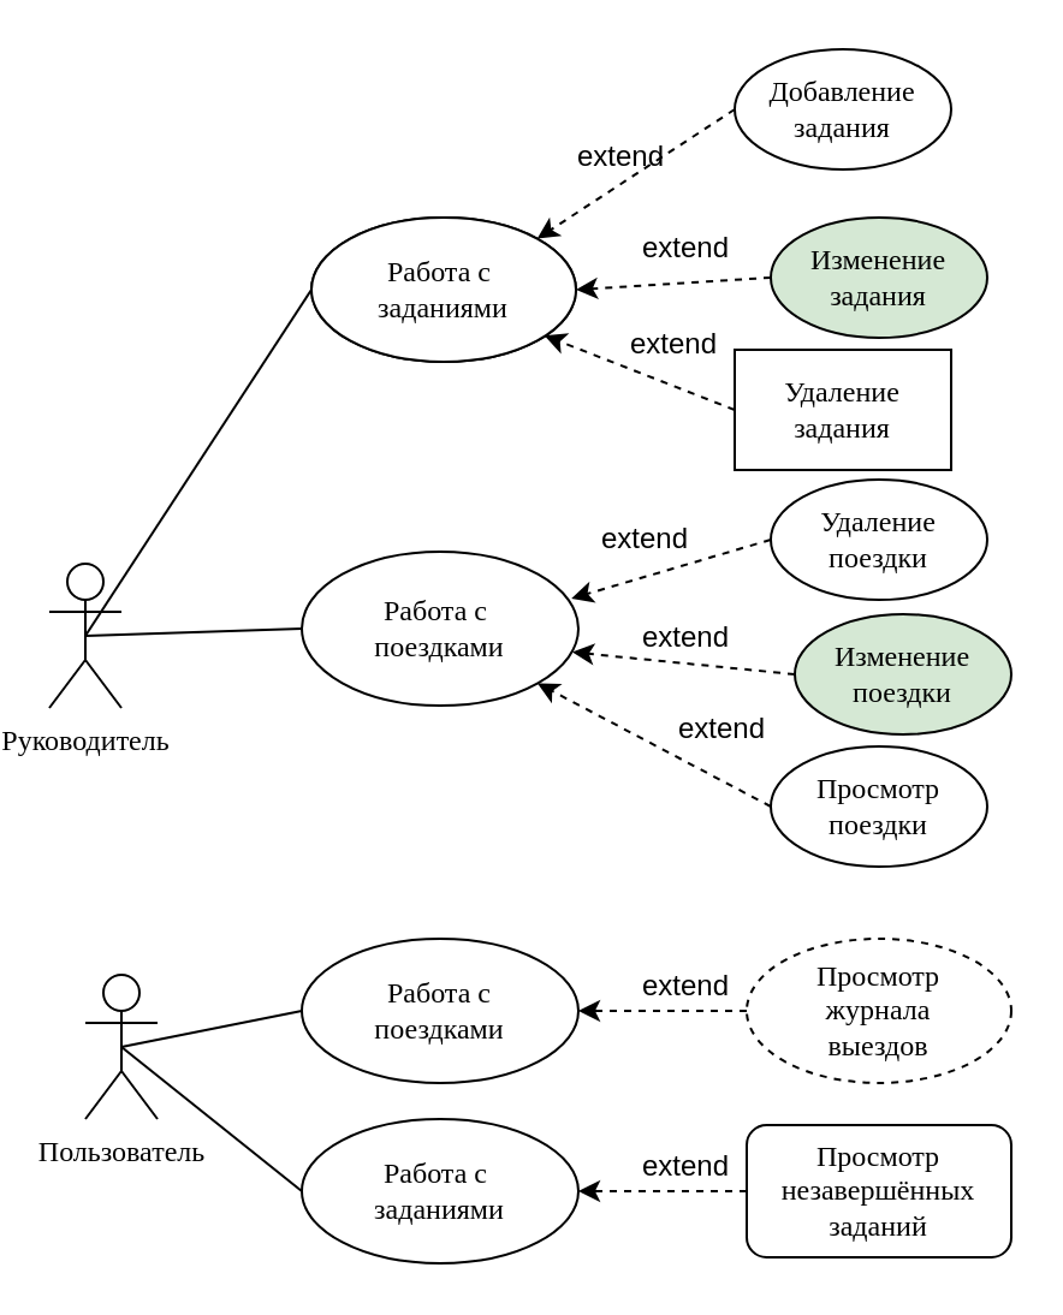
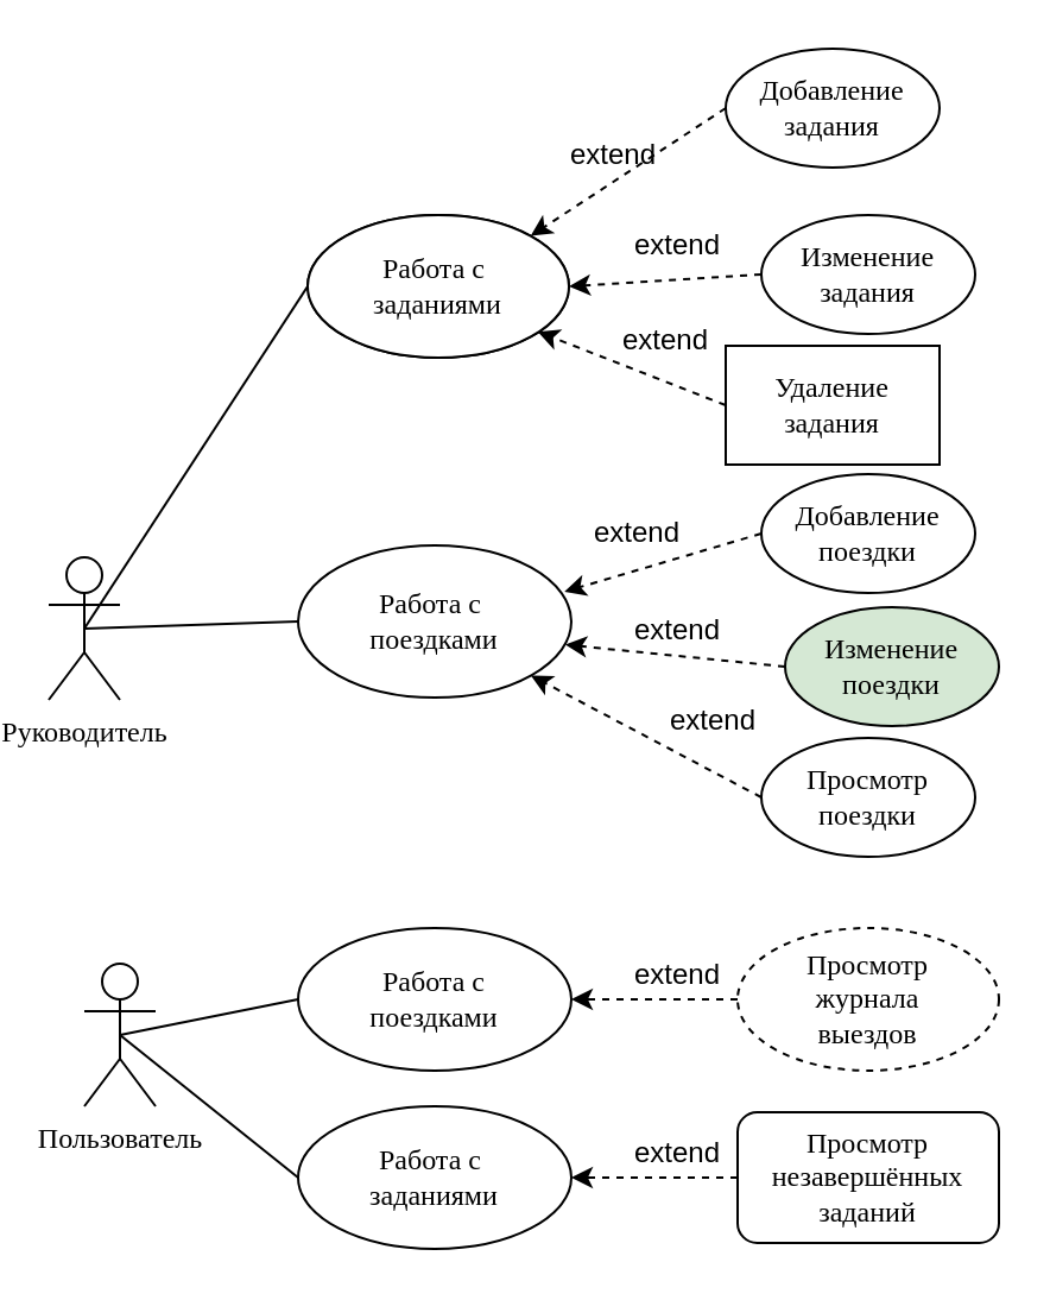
  <mxCell id="0" />
  <mxCell id="1" parent="0" />
  <mxCell id="2" style="edgeStyle=none;rounded=0;orthogonalLoop=1;jettySize=auto;html=1;exitX=0.5;exitY=0.5;exitDx=0;exitDy=0;exitPerimeter=0;entryX=0;entryY=0.5;entryDx=0;entryDy=0;fontFamily=Tahoma;fontSize=10;fontColor=#000099;endArrow=none;endFill=0;" parent="1" source="3" target="4" edge="1"><mxGeometry relative="1" as="geometry" /></mxCell>
  <mxCell id="3" value="Руководитель" style="shape=umlActor;verticalLabelPosition=bottom;labelBackgroundColor=#ffffff;verticalAlign=top;html=1;outlineConnect=0;fontFamily=Tahoma;" parent="1" vertex="1"><mxGeometry x="20" y="234" width="30" height="60" as="geometry" /></mxCell>
  <mxCell id="4" value="&lt;font style=&quot;font-size: 12px&quot;&gt;Создание&lt;br&gt;задания&lt;/font&gt;" style="ellipse;whiteSpace=wrap;html=1;fontFamily=Tahoma;" parent="1" vertex="1"><mxGeometry x="129" y="90" width="110" height="60" as="geometry" /></mxCell>
  <mxCell id="5" style="edgeStyle=none;rounded=0;orthogonalLoop=1;jettySize=auto;html=1;exitX=0.5;exitY=0.5;exitDx=0;exitDy=0;exitPerimeter=0;fontFamily=Tahoma;entryX=0;entryY=0.5;entryDx=0;entryDy=0;endArrow=none;endFill=0;" parent="1" source="7" target="10" edge="1"><mxGeometry relative="1" as="geometry"><mxPoint x="440" y="320" as="targetPoint" /></mxGeometry></mxCell>
  <mxCell id="6" style="rounded=0;orthogonalLoop=1;jettySize=auto;html=1;exitX=0.5;exitY=0.5;exitDx=0;exitDy=0;exitPerimeter=0;entryX=0;entryY=0.5;entryDx=0;entryDy=0;endArrow=none;endFill=0;" edge="1" parent="1" source="7" target="27"><mxGeometry relative="1" as="geometry" /></mxCell>
  <mxCell id="7" value="Пользователь" style="shape=umlActor;verticalLabelPosition=bottom;labelBackgroundColor=#ffffff;verticalAlign=top;html=1;outlineConnect=0;fontFamily=Tahoma;" parent="1" vertex="1"><mxGeometry x="35" y="405" width="30" height="60" as="geometry" /></mxCell>
  <mxCell id="8" style="edgeStyle=none;rounded=0;orthogonalLoop=1;jettySize=auto;html=1;exitX=0.5;exitY=0.5;exitDx=0;exitDy=0;exitPerimeter=0;entryX=0;entryY=0.5;entryDx=0;entryDy=0;startSize=6;endArrow=none;endFill=0;endSize=6;fontFamily=Tahoma;fontSize=10;fontColor=#1A1A1A;" parent="1" source="3" target="9" edge="1"><mxGeometry relative="1" as="geometry"><mxPoint x="-15" y="399" as="sourcePoint" /></mxGeometry></mxCell>
  <mxCell id="9" value="&lt;font style=&quot;font-size: 12px&quot;&gt;Работа с&amp;nbsp;&lt;br&gt;поездками&lt;br&gt;&lt;/font&gt;" style="ellipse;whiteSpace=wrap;html=1;fontFamily=Tahoma;" parent="1" vertex="1"><mxGeometry x="125" y="229" width="115" height="64" as="geometry" /></mxCell>
  <mxCell id="10" value="Работа с &lt;br&gt;поездками" style="ellipse;whiteSpace=wrap;html=1;fontFamily=Tahoma;verticalAlign=middle;" parent="1" vertex="1"><mxGeometry x="125" y="390" width="115" height="60" as="geometry" /></mxCell>
  <mxCell id="11" value="Работа с&amp;nbsp;&lt;br&gt;заданиями" style="ellipse;whiteSpace=wrap;html=1;fontFamily=Tahoma;" parent="1" vertex="1"><mxGeometry x="129" y="90" width="110" height="60" as="geometry" /></mxCell>
  <mxCell id="12" style="rounded=0;orthogonalLoop=1;jettySize=auto;html=1;exitX=0;exitY=0.5;exitDx=0;exitDy=0;dashed=1;entryX=1;entryY=0;entryDx=0;entryDy=0;" parent="1" source="13" target="11" edge="1"><mxGeometry relative="1" as="geometry"><mxPoint x="221.5" y="89" as="targetPoint" /></mxGeometry></mxCell>
  <mxCell id="13" value="&lt;font style=&quot;font-size: 12px&quot;&gt;Добавление&lt;br&gt;задания&lt;br&gt;&lt;/font&gt;" style="ellipse;whiteSpace=wrap;html=1;fontFamily=Tahoma;" parent="1" vertex="1"><mxGeometry x="305" y="20" width="90" height="50" as="geometry" /></mxCell>
  <mxCell id="14" style="edgeStyle=none;rounded=0;orthogonalLoop=1;jettySize=auto;html=1;exitX=0;exitY=0.5;exitDx=0;exitDy=0;entryX=1;entryY=0.5;entryDx=0;entryDy=0;dashed=1;" parent="1" source="15" target="11" edge="1"><mxGeometry relative="1" as="geometry"><mxPoint x="237.5" y="90" as="targetPoint" /></mxGeometry></mxCell>
- <mxCell id="15" value="&lt;font style=&quot;font-size: 12px&quot;&gt;Изменение задания&lt;br&gt;&lt;/font&gt;" style="ellipse;whiteSpace=wrap;html=1;fontFamily=Tahoma;fillColor=#d5e8d4;" parent="1" vertex="1"><mxGeometry x="320" y="90" width="90" height="50" as="geometry" /></mxCell>
+ <mxCell id="15" value="&lt;font style=&quot;font-size: 12px&quot;&gt;Изменение задания&lt;br&gt;&lt;/font&gt;" style="ellipse;whiteSpace=wrap;html=1;fontFamily=Tahoma;" parent="1" vertex="1"><mxGeometry x="320" y="90" width="90" height="50" as="geometry" /></mxCell>
  <mxCell id="16" value="extend" style="text;html=1;strokeColor=none;fillColor=none;align=center;verticalAlign=middle;whiteSpace=wrap;rounded=0;" parent="1" vertex="1"><mxGeometry x="237.5" y="55" width="40" height="20" as="geometry" /></mxCell>
  <mxCell id="17" value="extend" style="text;html=1;strokeColor=none;fillColor=none;align=center;verticalAlign=middle;whiteSpace=wrap;rounded=0;" parent="1" vertex="1"><mxGeometry x="265" y="95" width="40" height="15" as="geometry" /></mxCell>
  <mxCell id="18" style="rounded=0;orthogonalLoop=1;jettySize=auto;html=1;exitX=0;exitY=0.5;exitDx=0;exitDy=0;dashed=1;entryX=0.975;entryY=0.304;entryDx=0;entryDy=0;entryPerimeter=0;" parent="1" source="19" target="9" edge="1"><mxGeometry relative="1" as="geometry"><mxPoint x="240" y="261.5" as="targetPoint" /></mxGeometry></mxCell>
- <mxCell id="19" value="&lt;font style=&quot;font-size: 12px&quot;&gt;Удаление&lt;br&gt;поездки&lt;br&gt;&lt;/font&gt;" style="ellipse;whiteSpace=wrap;html=1;fontFamily=Tahoma;" parent="1" vertex="1"><mxGeometry x="320" y="199" width="90" height="50" as="geometry" /></mxCell>
+ <mxCell id="19" value="&lt;font style=&quot;font-size: 12px&quot;&gt;Добавление&lt;br&gt;поездки&lt;br&gt;&lt;/font&gt;" style="ellipse;whiteSpace=wrap;html=1;fontFamily=Tahoma;" parent="1" vertex="1"><mxGeometry x="320" y="199" width="90" height="50" as="geometry" /></mxCell>
  <mxCell id="20" style="edgeStyle=none;rounded=0;orthogonalLoop=1;jettySize=auto;html=1;exitX=0;exitY=0.5;exitDx=0;exitDy=0;entryX=0.978;entryY=0.653;entryDx=0;entryDy=0;dashed=1;entryPerimeter=0;" parent="1" source="21" target="9" edge="1"><mxGeometry relative="1" as="geometry"><mxPoint x="240" y="295" as="targetPoint" /></mxGeometry></mxCell>
  <mxCell id="21" value="&lt;font style=&quot;font-size: 12px&quot;&gt;Изменение&lt;br&gt;поездки&lt;br&gt;&lt;/font&gt;" style="ellipse;whiteSpace=wrap;html=1;fontFamily=Tahoma;fillColor=#d5e8d4;" parent="1" vertex="1"><mxGeometry x="330" y="255" width="90" height="50" as="geometry" /></mxCell>
  <mxCell id="22" value="extend" style="text;html=1;strokeColor=none;fillColor=none;align=center;verticalAlign=middle;whiteSpace=wrap;rounded=0;" parent="1" vertex="1"><mxGeometry x="247.5" y="214" width="40" height="20" as="geometry" /></mxCell>
  <mxCell id="23" value="extend" style="text;html=1;strokeColor=none;fillColor=none;align=center;verticalAlign=middle;whiteSpace=wrap;rounded=0;" parent="1" vertex="1"><mxGeometry x="265" y="255" width="40" height="20" as="geometry" /></mxCell>
  <mxCell id="24" style="edgeStyle=none;rounded=0;orthogonalLoop=1;jettySize=auto;html=1;exitX=0;exitY=0.5;exitDx=0;exitDy=0;entryX=1;entryY=0.5;entryDx=0;entryDy=0;dashed=1;" parent="1" source="25" edge="1"><mxGeometry relative="1" as="geometry"><mxPoint x="240" y="420" as="targetPoint" /></mxGeometry></mxCell>
  <mxCell id="25" value="&lt;font style=&quot;font-size: 12px&quot;&gt;Просмотр &lt;br&gt;журнала &lt;br&gt;выездов&lt;br&gt;&lt;/font&gt;" style="ellipse;whiteSpace=wrap;html=1;fontFamily=Tahoma;dashed=1;" parent="1" vertex="1"><mxGeometry x="310" y="390" width="110" height="60" as="geometry" /></mxCell>
  <mxCell id="26" value="extend" style="text;html=1;strokeColor=none;fillColor=none;align=center;verticalAlign=middle;whiteSpace=wrap;rounded=0;" parent="1" vertex="1"><mxGeometry x="265" y="400" width="40" height="20" as="geometry" /></mxCell>
  <mxCell id="27" value="Работа с&amp;nbsp;&lt;br&gt;заданиями" style="ellipse;whiteSpace=wrap;html=1;fontFamily=Tahoma;verticalAlign=middle;" parent="1" vertex="1"><mxGeometry x="125" y="465" width="115" height="60" as="geometry" /></mxCell>
  <mxCell id="28" style="edgeStyle=none;rounded=0;orthogonalLoop=1;jettySize=auto;html=1;exitX=0;exitY=0.5;exitDx=0;exitDy=0;entryX=1;entryY=0.5;entryDx=0;entryDy=0;dashed=1;" parent="1" source="29" target="27" edge="1"><mxGeometry relative="1" as="geometry"><mxPoint x="240" y="490" as="targetPoint" /></mxGeometry></mxCell>
  <mxCell id="29" value="&lt;font style=&quot;font-size: 12px&quot;&gt;Просмотр незавершённых заданий&lt;br&gt;&lt;/font&gt;" style="whiteSpace=wrap;html=1;fontFamily=Tahoma;rounded=1;" parent="1" vertex="1"><mxGeometry x="310" y="467.5" width="110" height="55" as="geometry" /></mxCell>
  <mxCell id="30" value="extend" style="text;html=1;strokeColor=none;fillColor=none;align=center;verticalAlign=middle;whiteSpace=wrap;rounded=0;" parent="1" vertex="1"><mxGeometry x="264.5" y="475" width="40" height="20" as="geometry" /></mxCell>
  <mxCell id="31" style="rounded=0;orthogonalLoop=1;jettySize=auto;html=1;exitX=0;exitY=0.5;exitDx=0;exitDy=0;entryX=1;entryY=1;entryDx=0;entryDy=0;dashed=1;" parent="1" source="32" target="9" edge="1"><mxGeometry relative="1" as="geometry" /></mxCell>
  <mxCell id="32" value="&lt;font style=&quot;font-size: 12px&quot;&gt;Просмотр поездки&lt;br&gt;&lt;/font&gt;" style="ellipse;whiteSpace=wrap;html=1;fontFamily=Tahoma;" parent="1" vertex="1"><mxGeometry x="320" y="310" width="90" height="50" as="geometry" /></mxCell>
  <mxCell id="33" value="extend" style="text;html=1;strokeColor=none;fillColor=none;align=center;verticalAlign=middle;whiteSpace=wrap;rounded=0;" parent="1" vertex="1"><mxGeometry x="280" y="293" width="40" height="20" as="geometry" /></mxCell>
  <mxCell id="34" style="edgeStyle=none;rounded=0;orthogonalLoop=1;jettySize=auto;html=1;exitX=0;exitY=0.5;exitDx=0;exitDy=0;entryX=0.881;entryY=0.818;entryDx=0;entryDy=0;entryPerimeter=0;dashed=1;" parent="1" source="35" target="11" edge="1"><mxGeometry relative="1" as="geometry" /></mxCell>
  <mxCell id="35" value="&lt;font style=&quot;font-size: 12px&quot;&gt;Удаление задания&lt;br&gt;&lt;/font&gt;" style="whiteSpace=wrap;html=1;fontFamily=Tahoma;rounded=0;" parent="1" vertex="1"><mxGeometry x="305" y="145" width="90" height="50" as="geometry" /></mxCell>
  <mxCell id="36" value="extend" style="text;html=1;strokeColor=none;fillColor=none;align=center;verticalAlign=middle;whiteSpace=wrap;rounded=0;" parent="1" vertex="1"><mxGeometry x="260" y="135" width="40" height="15" as="geometry" /></mxCell>
